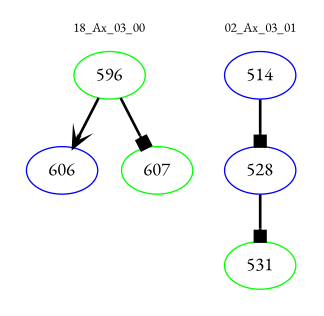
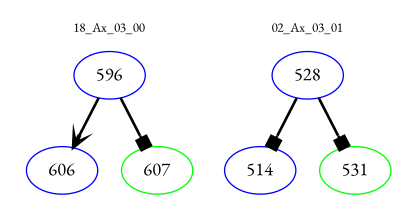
  digraph {
    fontname="EB Garamond"
    node [color=blue fontname="EB Garamond"]
    edge [arrowhead=box color=black fontname="EB Garamond" style=bold]
-   n1 [color=green label=596]
+   n1 [label=596]
    n2 [label=606]
    n3 [color=green label=607]
    n4 [label=528]
    n5 [label=514]
    n6 [color=green label=531]
    subgraph cluster_1 {
      color=white
      fontsize=10
      label="18_Ax_03_00"
      n1
      n2
      n3
    }
    subgraph cluster_2 {
      color=white
      fontsize=10
      label="02_Ax_03_01"
      n4
      n5
      n6
    }
    n1 -> n2 [arrowhead=vee]
    n1 -> n3
-   n5 -> n4
+   n4 -> n5
    n4 -> n6
  }
